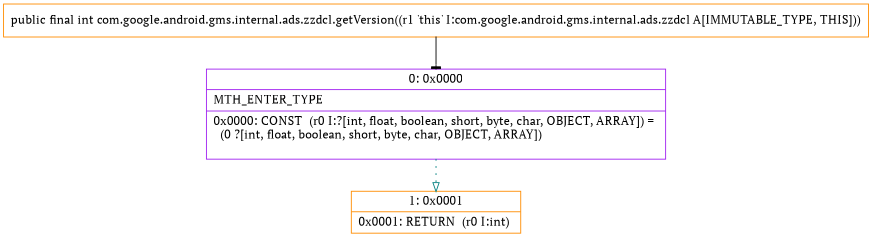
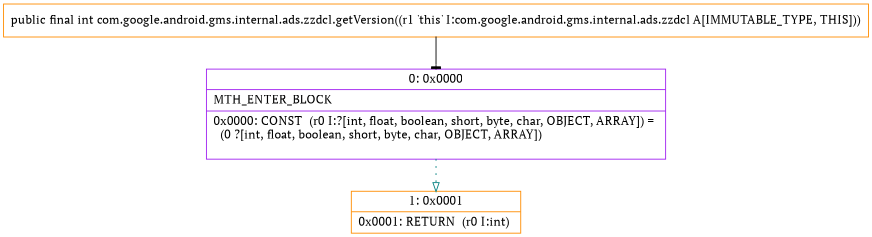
  digraph {
    fontname="PT Serif"
    node [shape=record color=darkorange fontname="PT Serif"]
    edge [fontname="PT Serif"]
-   n1 [label="{0\:\ 0x0000|MTH_ENTER_TYPE\l|0x0000: CONST  (r0 I:?[int, float, boolean, short, byte, char, OBJECT, ARRAY]) = \l  (0 ?[int, float, boolean, short, byte, char, OBJECT, ARRAY])\l \l}" color=purple]
+   n1 [label="{0\:\ 0x0000|MTH_ENTER_BLOCK\l|0x0000: CONST  (r0 I:?[int, float, boolean, short, byte, char, OBJECT, ARRAY]) = \l  (0 ?[int, float, boolean, short, byte, char, OBJECT, ARRAY])\l \l}" color=purple]
    n2 [label="{1\:\ 0x0001|0x0001: RETURN  (r0 I:int) \l}"]
    n3 [label="{public final int com.google.android.gms.internal.ads.zzdcl.getVersion((r1 'this' I:com.google.android.gms.internal.ads.zzdcl A[IMMUTABLE_TYPE, THIS])) }"]
    n1 -> n2 [color=teal style=dotted arrowhead=onormal]
    n3 -> n1 [color=black style=solid arrowhead=tee]
  }
